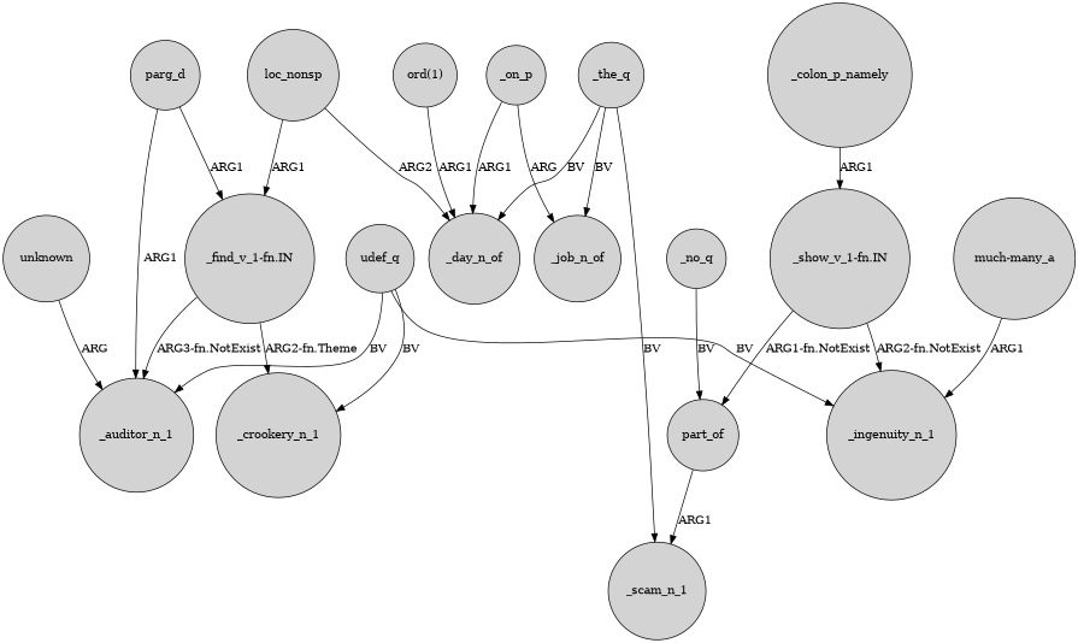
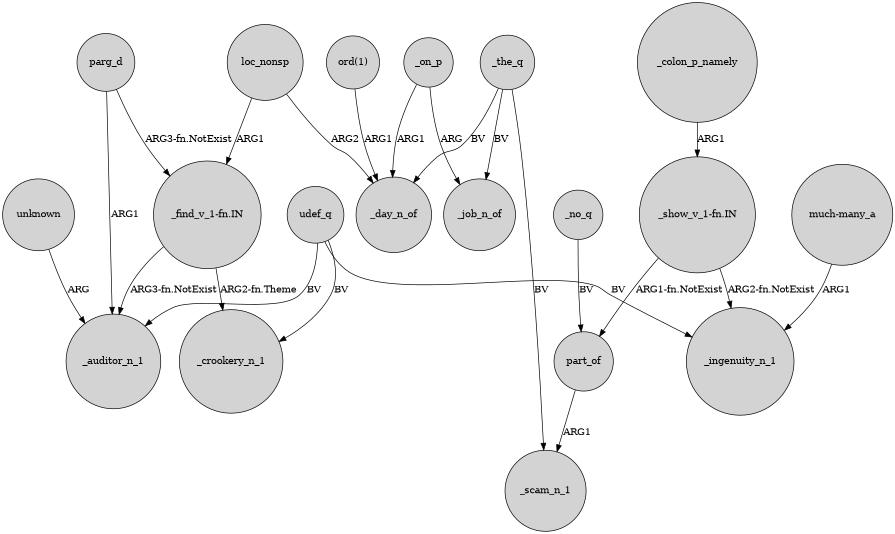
  digraph {
    node [shape=circle style=filled]
    udef_q
    _auditor_n_1
    _ingenuity_n_1
    _crookery_n_1
    _on_p
    _day_n_of
    _job_n_of
    _no_q
    part_of
    _scam_n_1
    "much-many_a"
    parg_d
    "_find_v_1-fn.IN"
    "_show_v_1-fn.IN"
    _the_q
    unknown
    _colon_p_namely
    loc_nonsp
    "ord(1)"
    udef_q -> _auditor_n_1 [label=BV]
    udef_q -> _ingenuity_n_1 [label=BV]
    udef_q -> _crookery_n_1 [label=BV]
    _on_p -> _day_n_of [label=ARG1]
    _on_p -> _job_n_of [label=ARG]
    _no_q -> part_of [label=BV]
    part_of -> _scam_n_1 [label=ARG1]
    "much-many_a" -> _ingenuity_n_1 [label=ARG1]
    parg_d -> _auditor_n_1 [label=ARG1]
-   parg_d -> "_find_v_1-fn.IN" [label=ARG1]
+   parg_d -> "_find_v_1-fn.IN" [label="ARG3-fn.NotExist"]
    "_find_v_1-fn.IN" -> _auditor_n_1 [label="ARG3-fn.NotExist"]
    "_find_v_1-fn.IN" -> _crookery_n_1 [label="ARG2-fn.Theme"]
    "_show_v_1-fn.IN" -> _ingenuity_n_1 [label="ARG2-fn.NotExist"]
    "_show_v_1-fn.IN" -> part_of [label="ARG1-fn.NotExist"]
    _the_q -> _day_n_of [label=BV]
    _the_q -> _job_n_of [label=BV]
    _the_q -> _scam_n_1 [label=BV]
    unknown -> _auditor_n_1 [label=ARG]
    _colon_p_namely -> "_show_v_1-fn.IN" [label=ARG1]
    loc_nonsp -> _day_n_of [label=ARG2]
    loc_nonsp -> "_find_v_1-fn.IN" [label=ARG1]
    "ord(1)" -> _day_n_of [label=ARG1]
  }
